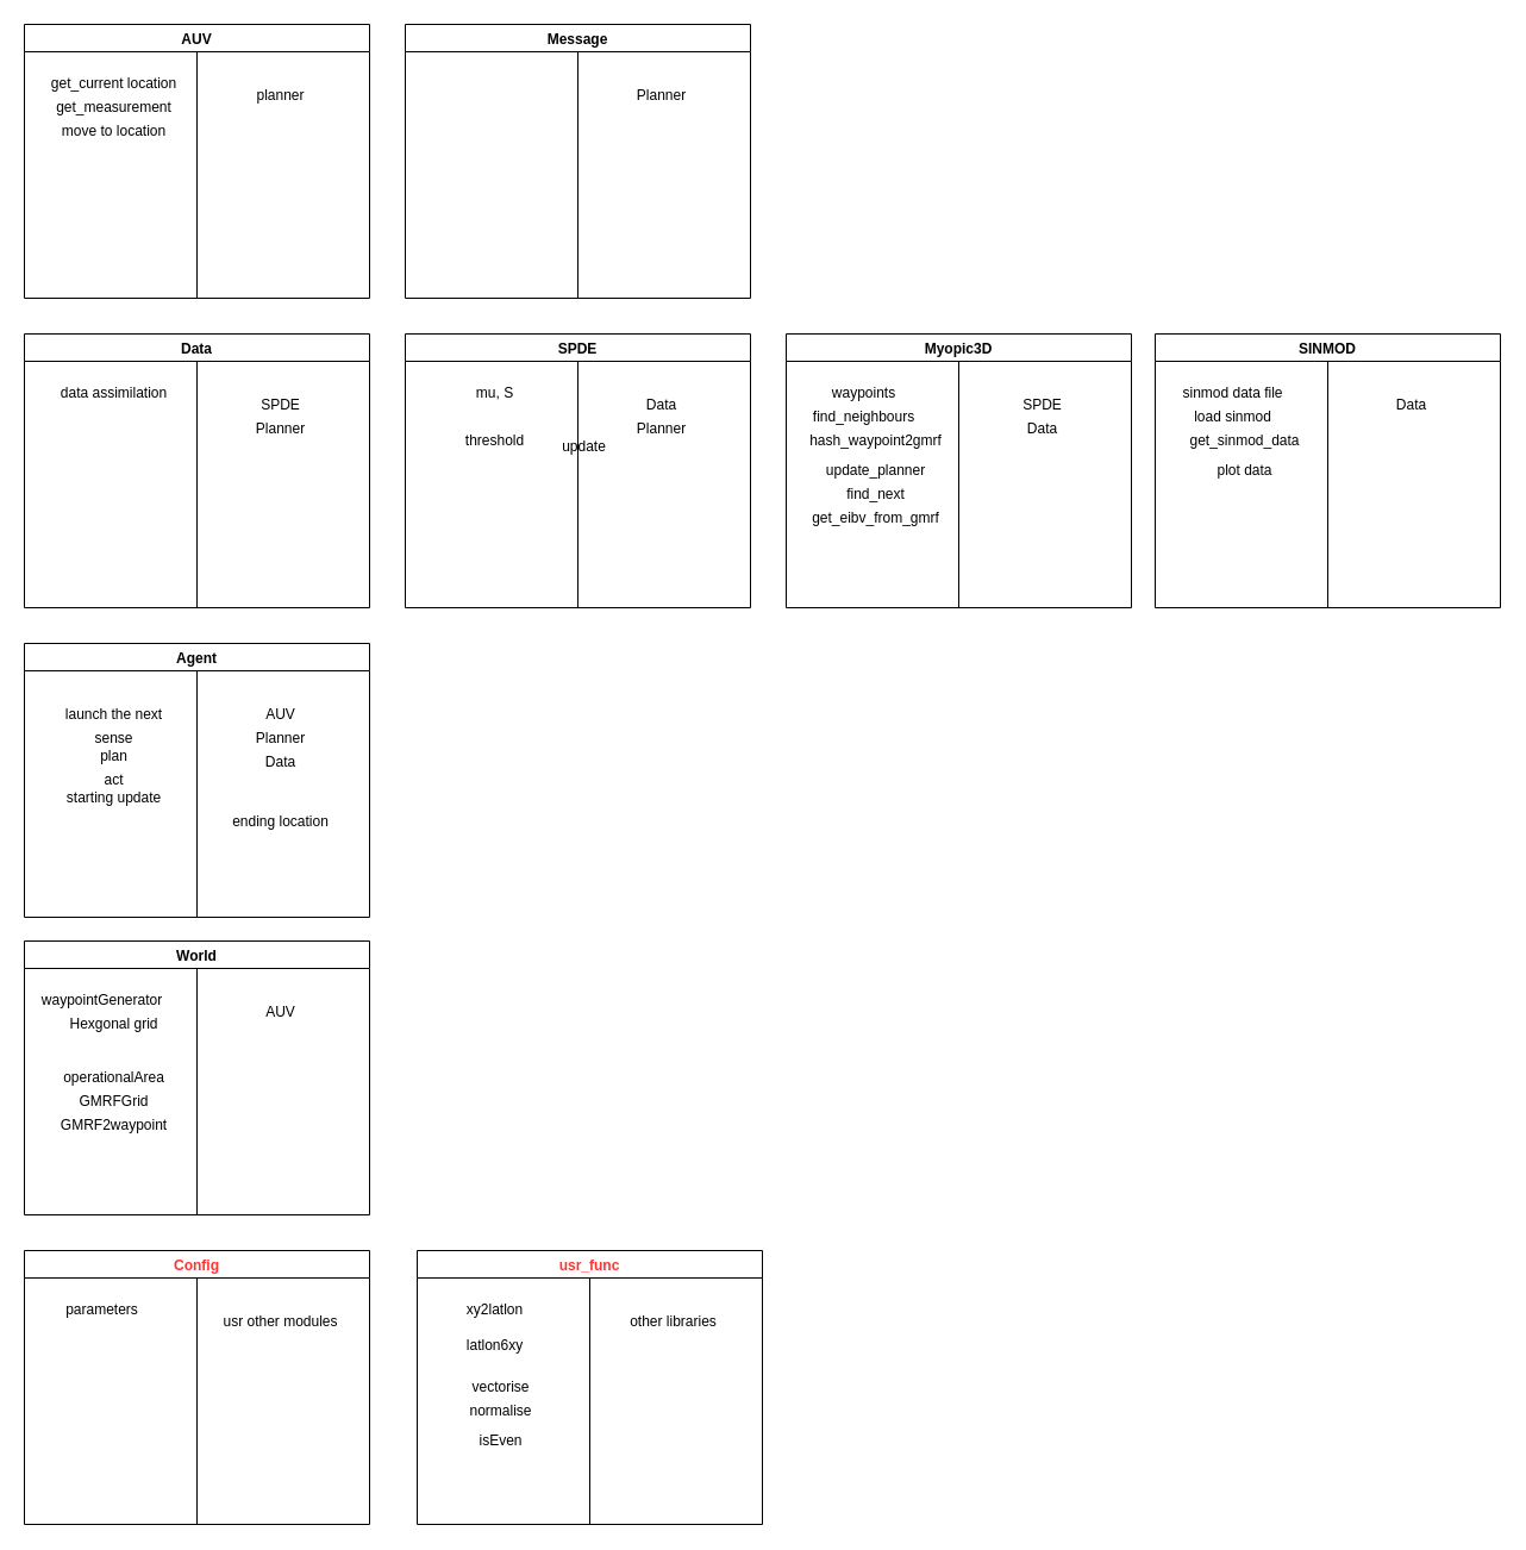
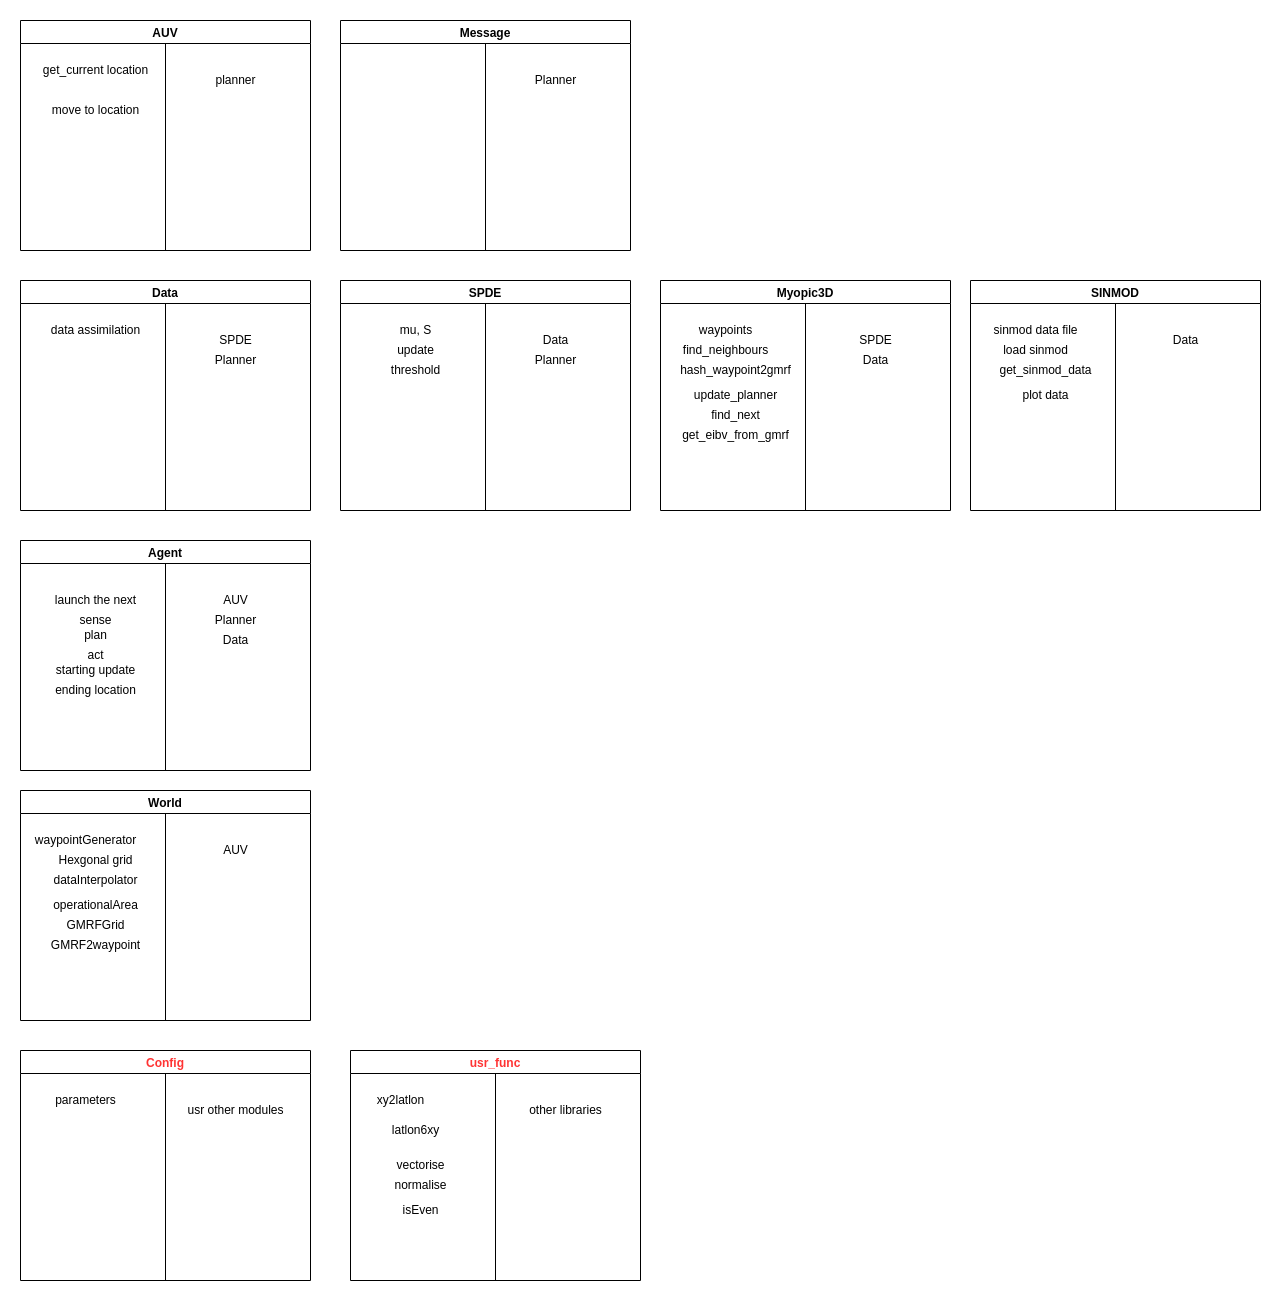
  <mxCell id="0" />
  <mxCell id="1" parent="0" />
  <mxCell id="2" value="" style="group" parent="1" vertex="1" connectable="0"><mxGeometry x="20" y="20" width="290" height="230" as="geometry" /></mxCell>
  <mxCell id="3" value="" style="endArrow=none;html=1;rounded=0;exitX=0.5;exitY=1;exitDx=0;exitDy=0;entryX=0.5;entryY=0;entryDx=0;entryDy=0;" parent="2" source="4" target="4" edge="1"><mxGeometry width="50" height="50" relative="1" as="geometry"><mxPoint x="195" y="140" as="sourcePoint" /><mxPoint x="190" y="30" as="targetPoint" /></mxGeometry></mxCell>
  <mxCell id="4" value="AUV" style="swimlane;" parent="2" vertex="1"><mxGeometry width="290" height="230" as="geometry"><mxRectangle x="430" y="340" width="130" height="23" as="alternateBounds" /></mxGeometry></mxCell>
  <mxCell id="5" value="get_current location" style="text;html=1;align=center;verticalAlign=middle;resizable=0;points=[];autosize=1;strokeColor=none;fillColor=none;" parent="4" vertex="1"><mxGeometry x="15" y="40" width="120" height="20" as="geometry" /></mxCell>
  <mxCell id="6" value="planner" style="text;html=1;align=center;verticalAlign=middle;resizable=0;points=[];autosize=1;strokeColor=none;fillColor=none;" parent="4" vertex="1"><mxGeometry x="185" y="50" width="60" height="20" as="geometry" /></mxCell>
- <mxCell id="7" value="get_measurement" style="text;html=1;align=center;verticalAlign=middle;resizable=0;points=[];autosize=1;strokeColor=none;fillColor=none;" parent="4" vertex="1"><mxGeometry x="20" y="60" width="110" height="20" as="geometry" /></mxCell>
  <mxCell id="8" value="move to location" style="text;html=1;align=center;verticalAlign=middle;resizable=0;points=[];autosize=1;strokeColor=none;fillColor=none;" parent="4" vertex="1"><mxGeometry x="25" y="80" width="100" height="20" as="geometry" /></mxCell>
  <mxCell id="9" value="" style="group" parent="1" vertex="1" connectable="0"><mxGeometry x="340" y="20" width="290" height="230" as="geometry" /></mxCell>
  <mxCell id="10" value="" style="endArrow=none;html=1;rounded=0;exitX=0.5;exitY=1;exitDx=0;exitDy=0;entryX=0.5;entryY=0;entryDx=0;entryDy=0;" parent="9" source="11" target="11" edge="1"><mxGeometry width="50" height="50" relative="1" as="geometry"><mxPoint x="195" y="140" as="sourcePoint" /><mxPoint x="190" y="30" as="targetPoint" /></mxGeometry></mxCell>
  <mxCell id="11" value="Message" style="swimlane;" parent="9" vertex="1"><mxGeometry width="290" height="230" as="geometry"><mxRectangle x="430" y="340" width="130" height="23" as="alternateBounds" /></mxGeometry></mxCell>
  <mxCell id="12" value="Planner" style="text;html=1;align=center;verticalAlign=middle;resizable=0;points=[];autosize=1;strokeColor=none;fillColor=none;" parent="11" vertex="1"><mxGeometry x="185" y="50" width="60" height="20" as="geometry" /></mxCell>
  <mxCell id="13" value="" style="group" parent="1" vertex="1" connectable="0"><mxGeometry x="20" y="280" width="290" height="230" as="geometry" /></mxCell>
  <mxCell id="14" value="" style="endArrow=none;html=1;rounded=0;exitX=0.5;exitY=1;exitDx=0;exitDy=0;entryX=0.5;entryY=0;entryDx=0;entryDy=0;" parent="13" source="15" target="15" edge="1"><mxGeometry width="50" height="50" relative="1" as="geometry"><mxPoint x="195" y="140" as="sourcePoint" /><mxPoint x="190" y="30" as="targetPoint" /></mxGeometry></mxCell>
  <mxCell id="15" value="Data" style="swimlane;" parent="13" vertex="1"><mxGeometry width="290" height="230" as="geometry"><mxRectangle x="430" y="340" width="130" height="23" as="alternateBounds" /></mxGeometry></mxCell>
  <mxCell id="16" value="data assimilation" style="text;html=1;align=center;verticalAlign=middle;resizable=0;points=[];autosize=1;strokeColor=none;fillColor=none;" parent="15" vertex="1"><mxGeometry x="25" y="40" width="100" height="20" as="geometry" /></mxCell>
  <mxCell id="17" value="SPDE" style="text;html=1;align=center;verticalAlign=middle;resizable=0;points=[];autosize=1;strokeColor=none;fillColor=none;" parent="15" vertex="1"><mxGeometry x="190" y="50" width="50" height="20" as="geometry" /></mxCell>
  <mxCell id="18" value="Planner" style="text;html=1;align=center;verticalAlign=middle;resizable=0;points=[];autosize=1;strokeColor=none;fillColor=none;" parent="15" vertex="1"><mxGeometry x="185" y="70" width="60" height="20" as="geometry" /></mxCell>
  <mxCell id="19" value="" style="group" parent="1" vertex="1" connectable="0"><mxGeometry x="340" y="280" width="290" height="230" as="geometry" /></mxCell>
  <mxCell id="20" value="" style="endArrow=none;html=1;rounded=0;exitX=0.5;exitY=1;exitDx=0;exitDy=0;entryX=0.5;entryY=0;entryDx=0;entryDy=0;" parent="19" source="21" target="21" edge="1"><mxGeometry width="50" height="50" relative="1" as="geometry"><mxPoint x="195" y="140" as="sourcePoint" /><mxPoint x="190" y="30" as="targetPoint" /></mxGeometry></mxCell>
  <mxCell id="21" value="SPDE" style="swimlane;" parent="19" vertex="1"><mxGeometry width="290" height="230" as="geometry"><mxRectangle x="430" y="340" width="130" height="23" as="alternateBounds" /></mxGeometry></mxCell>
  <mxCell id="22" value="mu, S" style="text;html=1;align=center;verticalAlign=middle;resizable=0;points=[];autosize=1;strokeColor=none;fillColor=none;" parent="21" vertex="1"><mxGeometry x="50" y="40" width="50" height="20" as="geometry" /></mxCell>
  <mxCell id="23" value="Data" style="text;html=1;align=center;verticalAlign=middle;resizable=0;points=[];autosize=1;strokeColor=none;fillColor=none;" parent="21" vertex="1"><mxGeometry x="195" y="50" width="40" height="20" as="geometry" /></mxCell>
  <mxCell id="24" value="Planner" style="text;html=1;align=center;verticalAlign=middle;resizable=0;points=[];autosize=1;strokeColor=none;fillColor=none;" parent="21" vertex="1"><mxGeometry x="185" y="70" width="60" height="20" as="geometry" /></mxCell>
- <mxCell id="25" value="update" style="text;html=1;align=center;verticalAlign=middle;resizable=0;points=[];autosize=1;strokeColor=none;fillColor=none;" parent="21" vertex="1"><mxGeometry x="125" y="85" width="50" height="20" as="geometry" /></mxCell>
+ <mxCell id="25" value="update" style="text;html=1;align=center;verticalAlign=middle;resizable=0;points=[];autosize=1;strokeColor=none;fillColor=none;" parent="21" vertex="1"><mxGeometry x="50" y="60" width="50" height="20" as="geometry" /></mxCell>
  <mxCell id="26" value="threshold" style="text;html=1;align=center;verticalAlign=middle;resizable=0;points=[];autosize=1;strokeColor=none;fillColor=none;" parent="21" vertex="1"><mxGeometry x="45" y="80" width="60" height="20" as="geometry" /></mxCell>
  <mxCell id="27" value="" style="group" parent="1" vertex="1" connectable="0"><mxGeometry x="350" y="1050" width="290" height="230" as="geometry" /></mxCell>
  <mxCell id="28" value="" style="endArrow=none;html=1;rounded=0;exitX=0.5;exitY=1;exitDx=0;exitDy=0;entryX=0.5;entryY=0;entryDx=0;entryDy=0;" parent="27" source="29" target="29" edge="1"><mxGeometry width="50" height="50" relative="1" as="geometry"><mxPoint x="195" y="140" as="sourcePoint" /><mxPoint x="190" y="30" as="targetPoint" /></mxGeometry></mxCell>
  <mxCell id="29" value="usr_func" style="swimlane;fontColor=#FF3333;" parent="27" vertex="1"><mxGeometry width="290" height="230" as="geometry"><mxRectangle x="430" y="340" width="130" height="23" as="alternateBounds" /></mxGeometry></mxCell>
- <mxCell id="30" value="xy2latlon" style="text;html=1;align=center;verticalAlign=middle;resizable=0;points=[];autosize=1;strokeColor=none;fillColor=none;" parent="29" vertex="1"><mxGeometry x="35" y="40" width="60" height="20" as="geometry" /></mxCell>
+ <mxCell id="30" value="xy2latlon" style="text;html=1;align=center;verticalAlign=middle;resizable=0;points=[];autosize=1;strokeColor=none;fillColor=none;" parent="29" vertex="1"><mxGeometry x="20" y="40" width="60" height="20" as="geometry" /></mxCell>
  <mxCell id="31" value="latlon6xy" style="text;html=1;align=center;verticalAlign=middle;resizable=0;points=[];autosize=1;strokeColor=none;fillColor=none;" parent="29" vertex="1"><mxGeometry x="35" y="70" width="60" height="20" as="geometry" /></mxCell>
  <mxCell id="32" value="other libraries" style="text;html=1;align=center;verticalAlign=middle;resizable=0;points=[];autosize=1;strokeColor=none;fillColor=none;" parent="29" vertex="1"><mxGeometry x="170" y="50" width="90" height="20" as="geometry" /></mxCell>
  <mxCell id="33" value="vectorise" style="text;html=1;align=center;verticalAlign=middle;resizable=0;points=[];autosize=1;strokeColor=none;fillColor=none;" parent="29" vertex="1"><mxGeometry x="40" y="105" width="60" height="20" as="geometry" /></mxCell>
  <mxCell id="34" value="normalise" style="text;html=1;align=center;verticalAlign=middle;resizable=0;points=[];autosize=1;strokeColor=none;fillColor=none;" parent="29" vertex="1"><mxGeometry x="35" y="125" width="70" height="20" as="geometry" /></mxCell>
  <mxCell id="35" value="isEven" style="text;html=1;align=center;verticalAlign=middle;resizable=0;points=[];autosize=1;strokeColor=none;fillColor=none;" parent="29" vertex="1"><mxGeometry x="45" y="150" width="50" height="20" as="geometry" /></mxCell>
  <mxCell id="36" value="" style="group" parent="1" vertex="1" connectable="0"><mxGeometry x="20" y="1050" width="290" height="230" as="geometry" /></mxCell>
  <mxCell id="37" value="" style="endArrow=none;html=1;rounded=0;exitX=0.5;exitY=1;exitDx=0;exitDy=0;entryX=0.5;entryY=0;entryDx=0;entryDy=0;" parent="36" source="38" target="38" edge="1"><mxGeometry width="50" height="50" relative="1" as="geometry"><mxPoint x="195" y="140" as="sourcePoint" /><mxPoint x="190" y="30" as="targetPoint" /></mxGeometry></mxCell>
  <mxCell id="38" value="Config" style="swimlane;fontColor=#FF3333;" parent="36" vertex="1"><mxGeometry width="290" height="230" as="geometry"><mxRectangle x="430" y="340" width="130" height="23" as="alternateBounds" /></mxGeometry></mxCell>
  <mxCell id="39" value="parameters" style="text;html=1;align=center;verticalAlign=middle;resizable=0;points=[];autosize=1;strokeColor=none;fillColor=none;" parent="38" vertex="1"><mxGeometry x="25" y="40" width="80" height="20" as="geometry" /></mxCell>
  <mxCell id="40" value="usr other modules" style="text;html=1;align=center;verticalAlign=middle;resizable=0;points=[];autosize=1;strokeColor=none;fillColor=none;" parent="38" vertex="1"><mxGeometry x="155" y="50" width="120" height="20" as="geometry" /></mxCell>
  <mxCell id="41" value="" style="group" parent="1" vertex="1" connectable="0"><mxGeometry x="20" y="540" width="290" height="230" as="geometry" /></mxCell>
  <mxCell id="42" value="" style="endArrow=none;html=1;rounded=0;exitX=0.5;exitY=1;exitDx=0;exitDy=0;entryX=0.5;entryY=0;entryDx=0;entryDy=0;" parent="41" source="43" target="43" edge="1"><mxGeometry width="50" height="50" relative="1" as="geometry"><mxPoint x="195" y="140" as="sourcePoint" /><mxPoint x="190" y="30" as="targetPoint" /></mxGeometry></mxCell>
  <mxCell id="43" value="Agent" style="swimlane;" parent="41" vertex="1"><mxGeometry width="290" height="230" as="geometry"><mxRectangle x="430" y="340" width="130" height="23" as="alternateBounds" /></mxGeometry></mxCell>
  <mxCell id="44" value="launch the next" style="text;html=1;align=center;verticalAlign=middle;resizable=0;points=[];autosize=1;strokeColor=none;fillColor=none;" parent="43" vertex="1"><mxGeometry x="20" y="50" width="110" height="20" as="geometry" /></mxCell>
  <mxCell id="45" value="AUV" style="text;html=1;align=center;verticalAlign=middle;resizable=0;points=[];autosize=1;strokeColor=none;fillColor=none;" parent="43" vertex="1"><mxGeometry x="195" y="50" width="40" height="20" as="geometry" /></mxCell>
  <mxCell id="46" value="Planner" style="text;html=1;align=center;verticalAlign=middle;resizable=0;points=[];autosize=1;strokeColor=none;fillColor=none;" parent="43" vertex="1"><mxGeometry x="185" y="70" width="60" height="20" as="geometry" /></mxCell>
  <mxCell id="47" value="Data" style="text;html=1;align=center;verticalAlign=middle;resizable=0;points=[];autosize=1;strokeColor=none;fillColor=none;" parent="43" vertex="1"><mxGeometry x="195" y="90" width="40" height="20" as="geometry" /></mxCell>
  <mxCell id="48" value="sense" style="text;html=1;align=center;verticalAlign=middle;resizable=0;points=[];autosize=1;strokeColor=none;fillColor=none;" parent="43" vertex="1"><mxGeometry x="50" y="70" width="50" height="20" as="geometry" /></mxCell>
  <mxCell id="49" value="plan" style="text;html=1;align=center;verticalAlign=middle;resizable=0;points=[];autosize=1;strokeColor=none;fillColor=none;" parent="43" vertex="1"><mxGeometry x="55" y="85" width="40" height="20" as="geometry" /></mxCell>
  <mxCell id="50" value="act" style="text;html=1;align=center;verticalAlign=middle;resizable=0;points=[];autosize=1;strokeColor=none;fillColor=none;" parent="43" vertex="1"><mxGeometry x="60" y="105" width="30" height="20" as="geometry" /></mxCell>
  <mxCell id="51" value="starting update" style="text;html=1;align=center;verticalAlign=middle;resizable=0;points=[];autosize=1;strokeColor=none;fillColor=none;" parent="43" vertex="1"><mxGeometry x="25" y="120" width="100" height="20" as="geometry" /></mxCell>
- <mxCell id="52" value="ending location" style="text;html=1;align=center;verticalAlign=middle;resizable=0;points=[];autosize=1;strokeColor=none;fillColor=none;" parent="43" vertex="1"><mxGeometry x="165" y="140" width="100" height="20" as="geometry" /></mxCell>
+ <mxCell id="52" value="ending location" style="text;html=1;align=center;verticalAlign=middle;resizable=0;points=[];autosize=1;strokeColor=none;fillColor=none;" parent="43" vertex="1"><mxGeometry x="25" y="140" width="100" height="20" as="geometry" /></mxCell>
  <mxCell id="53" value="" style="group" parent="1" vertex="1" connectable="0"><mxGeometry x="750" y="280" width="200" height="230" as="geometry" /></mxCell>
  <mxCell id="54" value="" style="endArrow=none;html=1;rounded=0;exitX=0.5;exitY=1;exitDx=0;exitDy=0;entryX=0.5;entryY=0;entryDx=0;entryDy=0;" parent="53" source="55" target="55" edge="1"><mxGeometry width="50" height="50" relative="1" as="geometry"><mxPoint x="105" y="140" as="sourcePoint" /><mxPoint x="100" y="30" as="targetPoint" /></mxGeometry></mxCell>
  <mxCell id="55" value="Myopic3D" style="swimlane;" parent="53" vertex="1"><mxGeometry x="-90" width="290" height="230" as="geometry"><mxRectangle x="430" y="340" width="130" height="23" as="alternateBounds" /></mxGeometry></mxCell>
  <mxCell id="56" value="waypoints" style="text;html=1;align=center;verticalAlign=middle;resizable=0;points=[];autosize=1;strokeColor=none;fillColor=none;" parent="55" vertex="1"><mxGeometry x="30" y="40" width="70" height="20" as="geometry" /></mxCell>
  <mxCell id="57" value="SPDE" style="text;html=1;align=center;verticalAlign=middle;resizable=0;points=[];autosize=1;strokeColor=none;fillColor=none;" parent="55" vertex="1"><mxGeometry x="190" y="50" width="50" height="20" as="geometry" /></mxCell>
  <mxCell id="58" value="Data" style="text;html=1;align=center;verticalAlign=middle;resizable=0;points=[];autosize=1;strokeColor=none;fillColor=none;" parent="55" vertex="1"><mxGeometry x="195" y="70" width="40" height="20" as="geometry" /></mxCell>
  <mxCell id="59" value="find_neighbours" style="text;html=1;align=center;verticalAlign=middle;resizable=0;points=[];autosize=1;strokeColor=none;fillColor=none;" parent="55" vertex="1"><mxGeometry x="10" y="60" width="110" height="20" as="geometry" /></mxCell>
  <mxCell id="60" value="hash_waypoint2gmrf" style="text;html=1;align=center;verticalAlign=middle;resizable=0;points=[];autosize=1;strokeColor=none;fillColor=none;" parent="55" vertex="1"><mxGeometry x="10" y="80" width="130" height="20" as="geometry" /></mxCell>
  <mxCell id="61" value="update_planner" style="text;html=1;align=center;verticalAlign=middle;resizable=0;points=[];autosize=1;strokeColor=none;fillColor=none;" parent="55" vertex="1"><mxGeometry x="25" y="105" width="100" height="20" as="geometry" /></mxCell>
  <mxCell id="62" value="find_next" style="text;html=1;align=center;verticalAlign=middle;resizable=0;points=[];autosize=1;strokeColor=none;fillColor=none;" parent="55" vertex="1"><mxGeometry x="45" y="125" width="60" height="20" as="geometry" /></mxCell>
  <mxCell id="63" value="get_eibv_from_gmrf" style="text;html=1;align=center;verticalAlign=middle;resizable=0;points=[];autosize=1;strokeColor=none;fillColor=none;" parent="55" vertex="1"><mxGeometry x="15" y="145" width="120" height="20" as="geometry" /></mxCell>
  <mxCell id="64" value="" style="group" parent="1" vertex="1" connectable="0"><mxGeometry x="1060" y="280" width="200" height="230" as="geometry" /></mxCell>
  <mxCell id="65" value="" style="endArrow=none;html=1;rounded=0;exitX=0.5;exitY=1;exitDx=0;exitDy=0;entryX=0.5;entryY=0;entryDx=0;entryDy=0;" parent="64" source="66" target="66" edge="1"><mxGeometry width="50" height="50" relative="1" as="geometry"><mxPoint x="105" y="140" as="sourcePoint" /><mxPoint x="100" y="30" as="targetPoint" /></mxGeometry></mxCell>
  <mxCell id="66" value="SINMOD" style="swimlane;" parent="64" vertex="1"><mxGeometry x="-90" width="290" height="230" as="geometry"><mxRectangle x="430" y="340" width="130" height="23" as="alternateBounds" /></mxGeometry></mxCell>
  <mxCell id="67" value="sinmod data file" style="text;html=1;align=center;verticalAlign=middle;resizable=0;points=[];autosize=1;strokeColor=none;fillColor=none;" parent="66" vertex="1"><mxGeometry x="15" y="40" width="100" height="20" as="geometry" /></mxCell>
  <mxCell id="68" value="Data" style="text;html=1;align=center;verticalAlign=middle;resizable=0;points=[];autosize=1;strokeColor=none;fillColor=none;" parent="66" vertex="1"><mxGeometry x="195" y="50" width="40" height="20" as="geometry" /></mxCell>
  <mxCell id="69" value="load sinmod" style="text;html=1;align=center;verticalAlign=middle;resizable=0;points=[];autosize=1;strokeColor=none;fillColor=none;" parent="66" vertex="1"><mxGeometry x="25" y="60" width="80" height="20" as="geometry" /></mxCell>
  <mxCell id="70" value="get_sinmod_data" style="text;html=1;align=center;verticalAlign=middle;resizable=0;points=[];autosize=1;strokeColor=none;fillColor=none;" parent="66" vertex="1"><mxGeometry x="20" y="80" width="110" height="20" as="geometry" /></mxCell>
  <mxCell id="71" value="plot data" style="text;html=1;align=center;verticalAlign=middle;resizable=0;points=[];autosize=1;strokeColor=none;fillColor=none;" parent="66" vertex="1"><mxGeometry x="45" y="105" width="60" height="20" as="geometry" /></mxCell>
  <mxCell id="72" value="" style="group" parent="1" vertex="1" connectable="0"><mxGeometry x="20" y="790" width="290" height="230" as="geometry" /></mxCell>
  <mxCell id="73" value="" style="endArrow=none;html=1;rounded=0;exitX=0.5;exitY=1;exitDx=0;exitDy=0;entryX=0.5;entryY=0;entryDx=0;entryDy=0;" parent="72" source="74" target="74" edge="1"><mxGeometry width="50" height="50" relative="1" as="geometry"><mxPoint x="195" y="140" as="sourcePoint" /><mxPoint x="190" y="30" as="targetPoint" /></mxGeometry></mxCell>
  <mxCell id="74" value="World" style="swimlane;" parent="72" vertex="1"><mxGeometry width="290" height="230" as="geometry"><mxRectangle x="430" y="340" width="130" height="23" as="alternateBounds" /></mxGeometry></mxCell>
  <mxCell id="75" value="waypointGenerator" style="text;html=1;align=center;verticalAlign=middle;resizable=0;points=[];autosize=1;strokeColor=none;fillColor=none;" parent="74" vertex="1"><mxGeometry x="5" y="40" width="120" height="20" as="geometry" /></mxCell>
  <mxCell id="76" value="AUV" style="text;html=1;align=center;verticalAlign=middle;resizable=0;points=[];autosize=1;strokeColor=none;fillColor=none;" parent="74" vertex="1"><mxGeometry x="195" y="50" width="40" height="20" as="geometry" /></mxCell>
  <mxCell id="77" value="Hexgonal grid" style="text;html=1;align=center;verticalAlign=middle;resizable=0;points=[];autosize=1;strokeColor=none;fillColor=none;" parent="74" vertex="1"><mxGeometry x="30" y="60" width="90" height="20" as="geometry" /></mxCell>
+ <mxCell id="78" value="dataInterpolator" style="text;html=1;align=center;verticalAlign=middle;resizable=0;points=[];autosize=1;strokeColor=none;fillColor=none;" parent="74" vertex="1"><mxGeometry x="25" y="80" width="100" height="20" as="geometry" /></mxCell>
  <mxCell id="79" value="operationalArea" style="text;html=1;align=center;verticalAlign=middle;resizable=0;points=[];autosize=1;strokeColor=none;fillColor=none;" parent="74" vertex="1"><mxGeometry x="25" y="105" width="100" height="20" as="geometry" /></mxCell>
  <mxCell id="80" value="GMRFGrid" style="text;html=1;align=center;verticalAlign=middle;resizable=0;points=[];autosize=1;strokeColor=none;fillColor=none;" parent="74" vertex="1"><mxGeometry x="40" y="125" width="70" height="20" as="geometry" /></mxCell>
  <mxCell id="81" value="GMRF2waypoint" style="text;html=1;align=center;verticalAlign=middle;resizable=0;points=[];autosize=1;strokeColor=none;fillColor=none;" parent="74" vertex="1"><mxGeometry x="25" y="145" width="100" height="20" as="geometry" /></mxCell>
